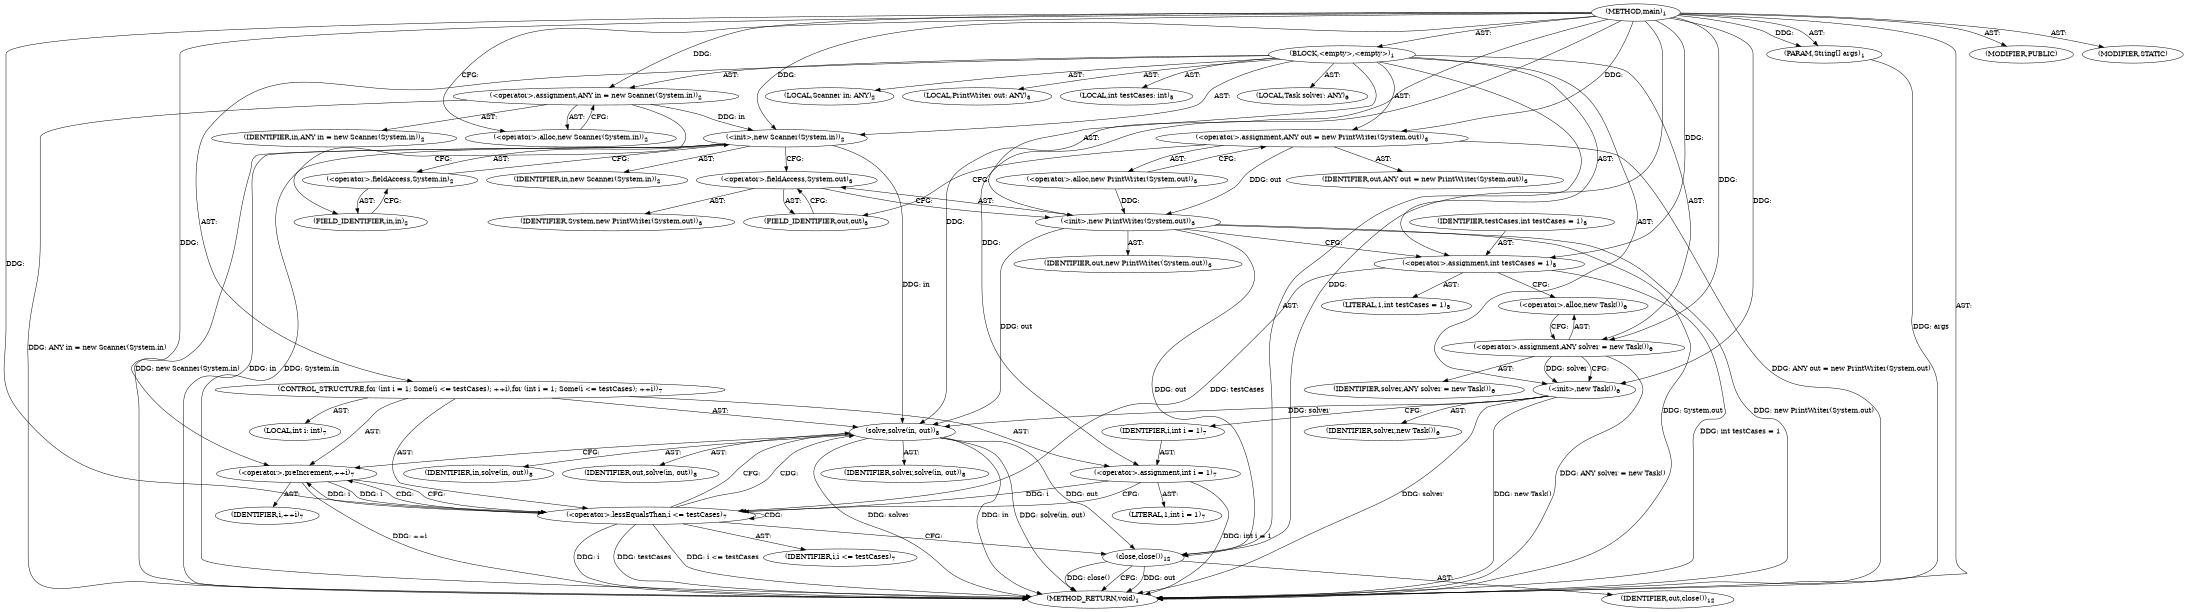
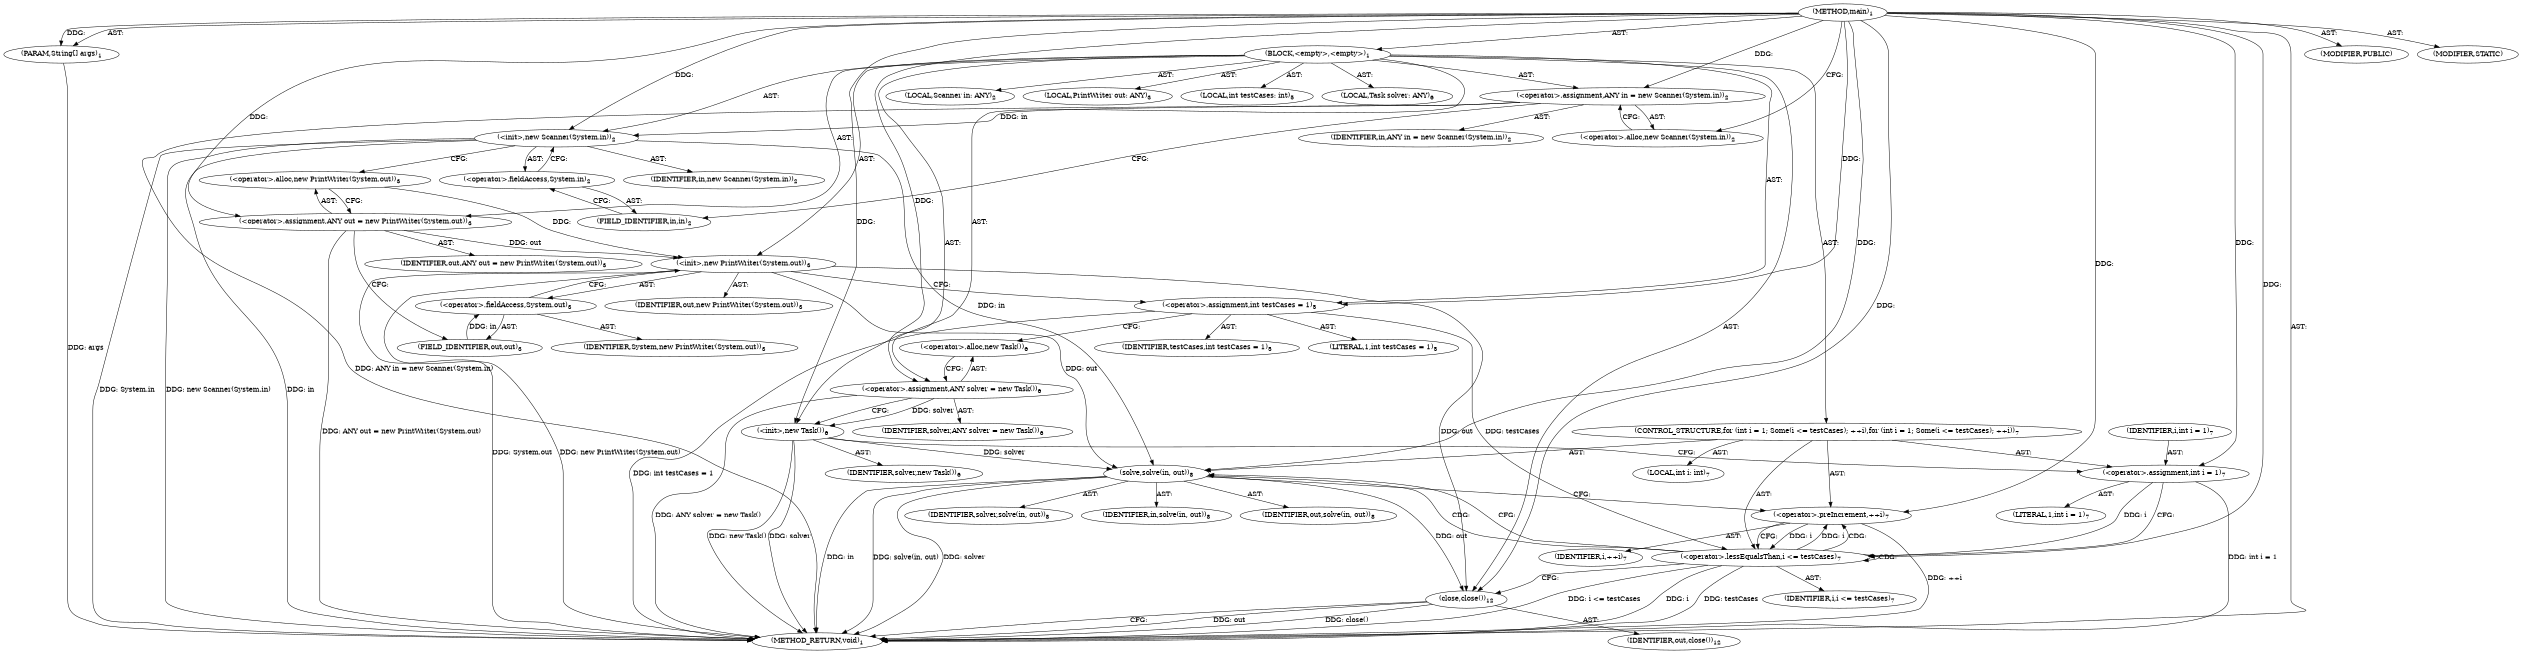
  digraph {
    n1 [label=<(METHOD,main)<SUB>1</SUB>>]
    n2 [label=<(PARAM,String[] args)<SUB>1</SUB>>]
    n3 [label=<(BLOCK,&lt;empty&gt;,&lt;empty&gt;)<SUB>1</SUB>>]
    n4 [label=<(&lt;operator&gt;.assignment,ANY in = new Scanner(System.in))<SUB>2</SUB>>]
    n5 [label=<(&lt;operator&gt;.alloc,new Scanner(System.in))<SUB>2</SUB>>]
    n6 [label=<(&lt;init&gt;,new Scanner(System.in))<SUB>2</SUB>>]
    n7 [label=<(&lt;operator&gt;.assignment,ANY out = new PrintWriter(System.out))<SUB>3</SUB>>]
    n8 [label=<(&lt;operator&gt;.assignment,int testCases = 1)<SUB>5</SUB>>]
    n9 [label=<(&lt;operator&gt;.assignment,ANY solver = new Task())<SUB>6</SUB>>]
    n10 [label=<(&lt;init&gt;,new Task())<SUB>6</SUB>>]
    n11 [label=<(&lt;operator&gt;.assignment,int i = 1)<SUB>7</SUB>>]
    n12 [label=<(&lt;operator&gt;.lessEqualsThan,i &lt;= testCases)<SUB>7</SUB>>]
    n13 [label=<(&lt;operator&gt;.preIncrement,++i)<SUB>7</SUB>>]
    n14 [label=<(solve,solve(in, out))<SUB>8</SUB>>]
    n15 [label=<(close,close())<SUB>12</SUB>>]
    n16 [label=<(MODIFIER,PUBLIC)>]
    n17 [label=<(MODIFIER,STATIC)>]
    n18 [label=<(METHOD_RETURN,void)<SUB>1</SUB>>]
    n19 [label=<(&lt;init&gt;,new PrintWriter(System.out))<SUB>3</SUB>>]
    n20 [label=<(LOCAL,Scanner in: ANY)<SUB>2</SUB>>]
    n21 [label=<(LOCAL,PrintWriter out: ANY)<SUB>3</SUB>>]
    n22 [label=<(LOCAL,int testCases: int)<SUB>5</SUB>>]
    n23 [label=<(LOCAL,Task solver: ANY)<SUB>6</SUB>>]
    n24 [label=<(CONTROL_STRUCTURE,for (int i = 1; Some(i &lt;= testCases); ++i),for (int i = 1; Some(i &lt;= testCases); ++i))<SUB>7</SUB>>]
    n25 [label=<(IDENTIFIER,in,ANY in = new Scanner(System.in))<SUB>2</SUB>>]
    n26 [label=<(FIELD_IDENTIFIER,in,in)<SUB>2</SUB>>]
    n27 [label=<(IDENTIFIER,in,new Scanner(System.in))<SUB>2</SUB>>]
    n28 [label=<(&lt;operator&gt;.fieldAccess,System.in)<SUB>2</SUB>>]
    n29 [label=<(&lt;operator&gt;.alloc,new PrintWriter(System.out))<SUB>3</SUB>>]
    n30 [label=<(IDENTIFIER,out,ANY out = new PrintWriter(System.out))<SUB>3</SUB>>]
    n31 [label=<(FIELD_IDENTIFIER,out,out)<SUB>3</SUB>>]
    n32 [label=<(IDENTIFIER,out,new PrintWriter(System.out))<SUB>3</SUB>>]
    n33 [label=<(&lt;operator&gt;.fieldAccess,System.out)<SUB>3</SUB>>]
    n34 [label=<(IDENTIFIER,testCases,int testCases = 1)<SUB>5</SUB>>]
    n35 [label=<(LITERAL,1,int testCases = 1)<SUB>5</SUB>>]
    n36 [label=<(&lt;operator&gt;.alloc,new Task())<SUB>6</SUB>>]
    n37 [label=<(IDENTIFIER,solver,ANY solver = new Task())<SUB>6</SUB>>]
    n38 [label=<(IDENTIFIER,solver,new Task())<SUB>6</SUB>>]
    n39 [label=<(LITERAL,1,int i = 1)<SUB>7</SUB>>]
    n40 [label=<(IDENTIFIER,i,i &lt;= testCases)<SUB>7</SUB>>]
    n41 [label=<(IDENTIFIER,i,++i)<SUB>7</SUB>>]
    n42 [label=<(IDENTIFIER,solver,solve(in, out))<SUB>8</SUB>>]
    n43 [label=<(IDENTIFIER,in,solve(in, out))<SUB>8</SUB>>]
    n44 [label=<(IDENTIFIER,out,solve(in, out))<SUB>8</SUB>>]
    n45 [label=<(IDENTIFIER,out,close())<SUB>12</SUB>>]
    n46 [label=<(LOCAL,int i: int)<SUB>7</SUB>>]
    n47 [label=<(IDENTIFIER,System,new PrintWriter(System.out))<SUB>3</SUB>>]
    n48 [label=<(IDENTIFIER,i,int i = 1)<SUB>7</SUB>>]
    n1 -> n2 [label="AST: "]
    n1 -> n2 [label="DDG: "]
    n1 -> n3 [label="AST: "]
    n1 -> n4 [label="DDG: "]
    n1 -> n5 [label="CFG: "]
    n1 -> n6 [label="DDG: "]
    n1 -> n7 [label="DDG: "]
    n1 -> n8 [label="DDG: "]
    n1 -> n9 [label="DDG: "]
    n1 -> n10 [label="DDG: "]
    n1 -> n11 [label="DDG: "]
    n1 -> n12 [label="DDG: "]
    n1 -> n13 [label="DDG: "]
    n1 -> n14 [label="DDG: "]
    n1 -> n15 [label="DDG: "]
    n1 -> n16 [label="AST: "]
    n1 -> n17 [label="AST: "]
    n1 -> n18 [label="AST: "]
    n2 -> n18 [label="DDG: args"]
    n3 -> n4 [label="AST: "]
    n3 -> n6 [label="AST: "]
    n3 -> n7 [label="AST: "]
    n3 -> n8 [label="AST: "]
    n3 -> n9 [label="AST: "]
    n3 -> n10 [label="AST: "]
    n3 -> n15 [label="AST: "]
    n3 -> n19 [label="AST: "]
    n3 -> n20 [label="AST: "]
    n3 -> n21 [label="AST: "]
    n3 -> n22 [label="AST: "]
    n3 -> n23 [label="AST: "]
    n3 -> n24 [label="AST: "]
    n4 -> n5 [label="AST: "]
    n4 -> n6 [label="DDG: in"]
    n4 -> n18 [label="DDG: ANY in = new Scanner(System.in)"]
    n4 -> n25 [label="AST: "]
    n4 -> n26 [label="CFG: "]
    n5 -> n4 [label="CFG: "]
    n6 -> n14 [label="DDG: in"]
    n6 -> n18 [label="DDG: in"]
    n6 -> n18 [label="DDG: System.in"]
    n6 -> n18 [label="DDG: new Scanner(System.in)"]
    n6 -> n27 [label="AST: "]
    n6 -> n28 [label="AST: "]
-   n6 -> n33 [label="CFG: "]
+   n6 -> n29 [label="CFG: "]
    n7 -> n18 [label="DDG: ANY out = new PrintWriter(System.out)"]
    n7 -> n19 [label="DDG: out"]
    n7 -> n29 [label="AST: "]
    n7 -> n30 [label="AST: "]
    n7 -> n31 [label="CFG: "]
    n8 -> n12 [label="DDG: testCases"]
    n8 -> n18 [label="DDG: int testCases = 1"]
-   n34 -> n8 [label="AST: "]
+   n8 -> n34 [label="AST: "]
    n8 -> n35 [label="AST: "]
    n8 -> n36 [label="CFG: "]
    n9 -> n10 [label="CFG: "]
    n9 -> n10 [label="DDG: solver"]
    n9 -> n18 [label="DDG: ANY solver = new Task()"]
    n9 -> n36 [label="AST: "]
    n9 -> n37 [label="AST: "]
-   n10 -> n48 [label="CFG: "]
+   n10 -> n11 [label="CFG: "]
    n10 -> n14 [label="DDG: solver"]
    n10 -> n18 [label="DDG: solver"]
    n10 -> n18 [label="DDG: new Task()"]
    n10 -> n38 [label="AST: "]
    n11 -> n12 [label="CFG: "]
    n11 -> n12 [label="DDG: i"]
    n11 -> n18 [label="DDG: int i = 1"]
    n11 -> n39 [label="AST: "]
    n12 -> n12 [label="CDG: "]
    n12 -> n13 [label="DDG: i"]
    n12 -> n13 [label="CDG: "]
    n12 -> n14 [label="CFG: "]
    n12 -> n14 [label="CDG: "]
    n12 -> n15 [label="CFG: "]
    n12 -> n18 [label="DDG: i"]
    n12 -> n18 [label="DDG: testCases"]
    n12 -> n18 [label="DDG: i &lt;= testCases"]
    n12 -> n40 [label="AST: "]
    n13 -> n12 [label="CFG: "]
    n13 -> n12 [label="DDG: i"]
    n13 -> n18 [label="DDG: ++i"]
    n13 -> n41 [label="AST: "]
    n14 -> n13 [label="CFG: "]
    n14 -> n15 [label="DDG: out"]
    n14 -> n18 [label="DDG: solver"]
    n14 -> n18 [label="DDG: in"]
    n14 -> n18 [label="DDG: solve(in, out)"]
    n14 -> n42 [label="AST: "]
    n14 -> n43 [label="AST: "]
    n14 -> n44 [label="AST: "]
    n15 -> n18 [label="CFG: "]
    n15 -> n18 [label="DDG: out"]
    n15 -> n18 [label="DDG: close()"]
    n15 -> n45 [label="AST: "]
    n19 -> n8 [label="CFG: "]
    n19 -> n14 [label="DDG: out"]
    n19 -> n15 [label="DDG: out"]
    n19 -> n18 [label="DDG: System.out"]
    n19 -> n18 [label="DDG: new PrintWriter(System.out)"]
    n19 -> n32 [label="AST: "]
    n19 -> n33 [label="AST: "]
    n24 -> n11 [label="AST: "]
    n24 -> n12 [label="AST: "]
    n24 -> n13 [label="AST: "]
    n24 -> n14 [label="AST: "]
    n24 -> n46 [label="AST: "]
    n26 -> n28 [label="CFG: "]
    n28 -> n6 [label="CFG: "]
    n28 -> n26 [label="AST: "]
    n29 -> n7 [label="CFG: "]
    n29 -> n19 [label="DDG: "]
-   n31 -> n33 [label="CFG: "]
+   n31 -> n33 [label="DDG: in"]
    n33 -> n19 [label="CFG: "]
    n33 -> n31 [label="AST: "]
    n33 -> n47 [label="AST: "]
    n36 -> n9 [label="CFG: "]
    n48 -> n11 [label="AST: "]
  }
